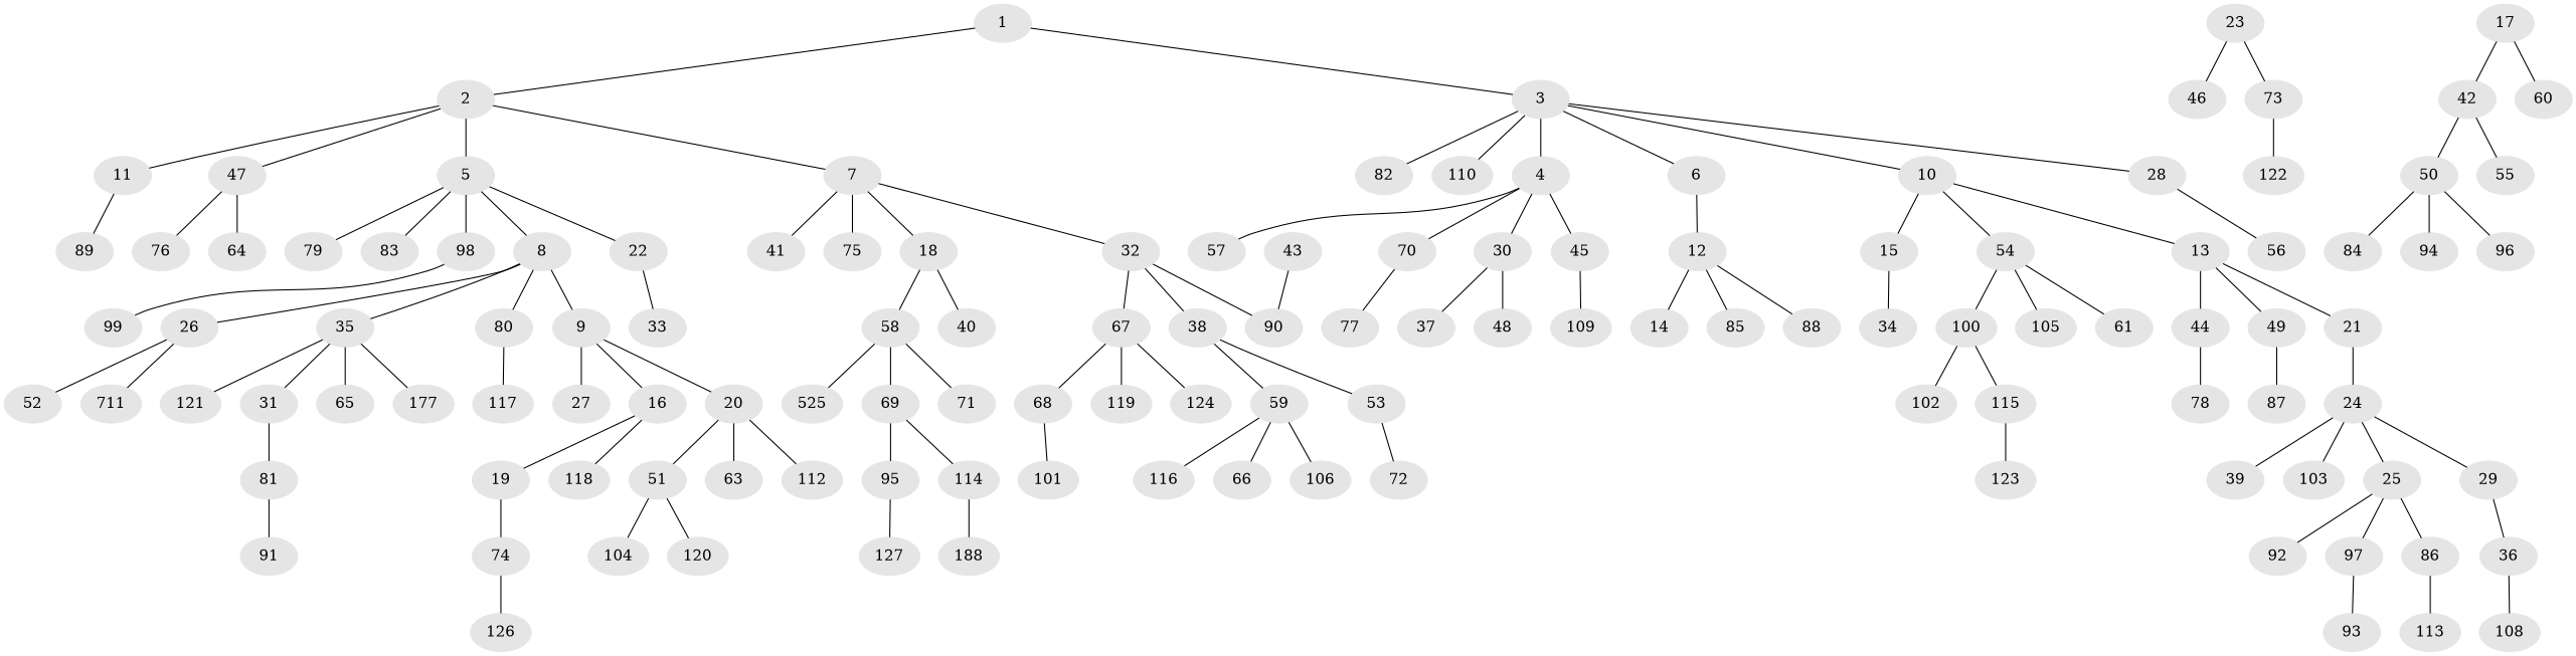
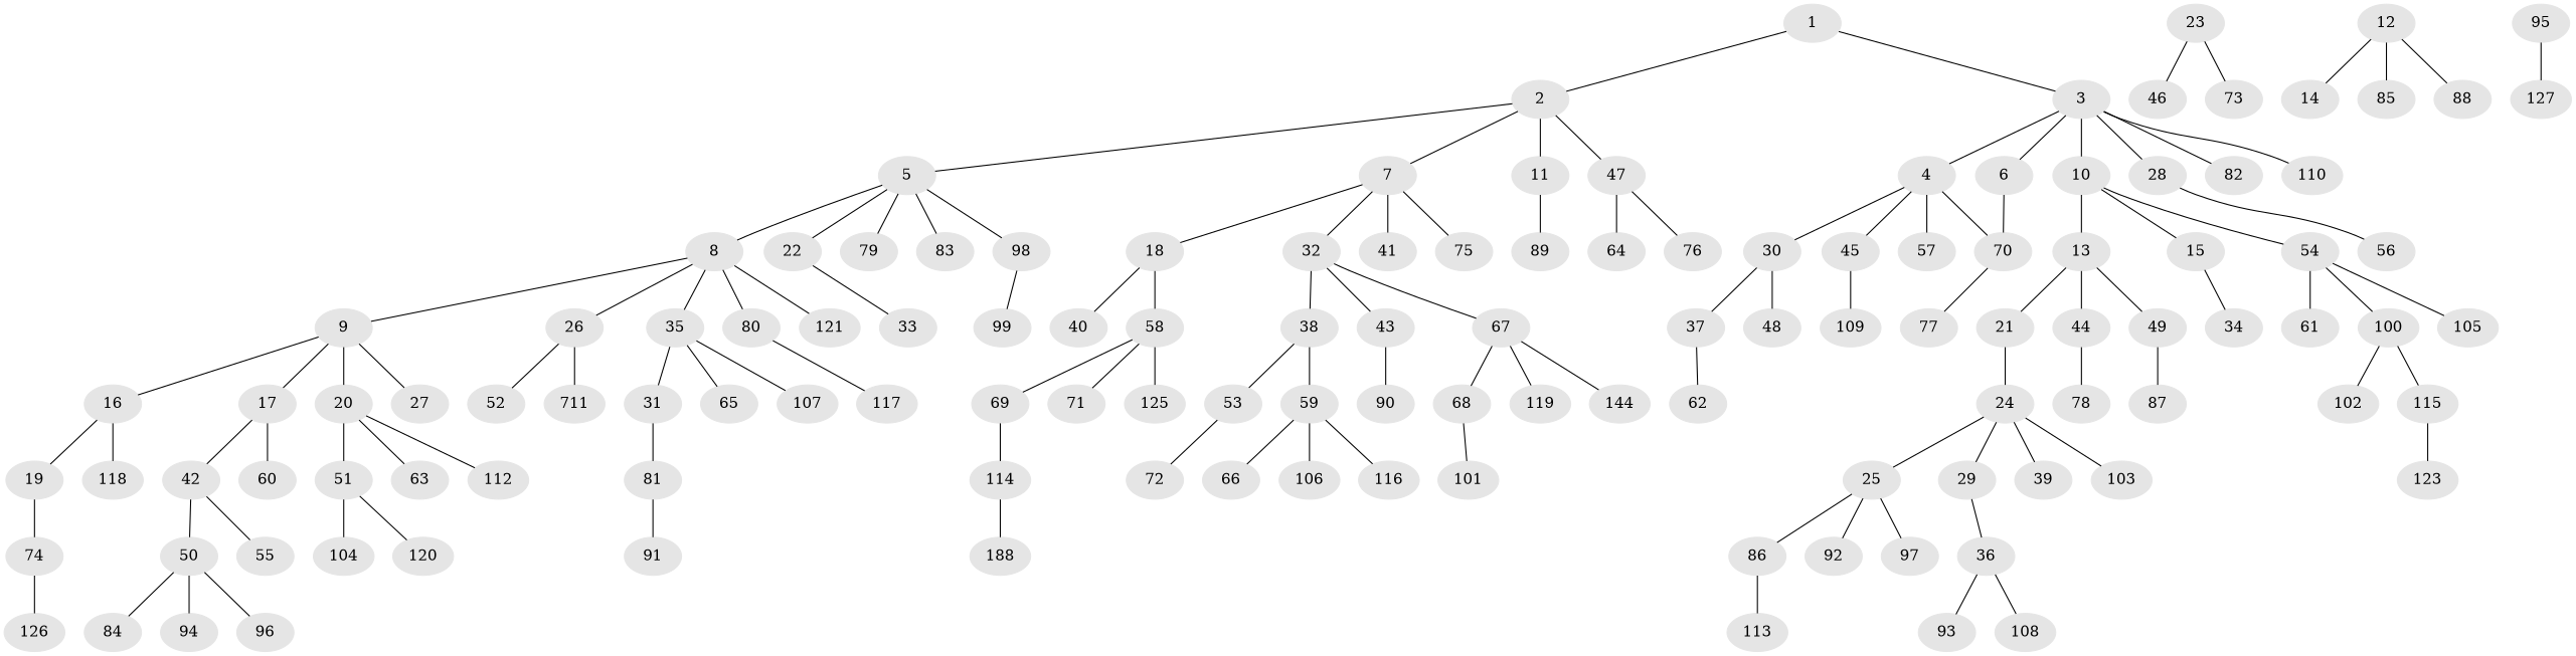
  graph {
    node [color=gray90 style=filled]
    1
    2
    3
    5
    7
    11
    47
    4
    6
    10
    28
    82
    110
    8
    22
    79
    83
    98
    18
    32
    41
    75
    89
    23
    46
    73
    64
    76
    30
    45
    57
    70
    12
    13
    15
    54
    56
    37
    48
    109
    77
    9
    26
    35
    80
    121
    33
    99
    14
    85
    88
    40
    58
    38
    43
    67
    16
    17
    20
    27
    52
    n62 [label=711]
    31
    65
-   107 [label=177]
+   107
    117
    19
    118
    42
    60
    51
    63
    112
    21
    44
    49
    34
    61
    100
    105
    24
    78
    87
    74
    50
    55
    69
    71
-   125 [label=525]
+   125
    126
    104
    120
    25
    29
    39
    103
-   122
    86
    92
    97
    36
    113
    81
    93
    108
+   62
    91
    53
    59
    90
    68
    119
-   124
+   124 [label=144]
    72
    66
    106
    116
    84
    94
    96
    102
    115
    95
    114
    101
    127
    n127 [label=188]
    123
    1 -- 2
    1 -- 3
    2 -- 5
    2 -- 7
    2 -- 11
    2 -- 47
    3 -- 4
    3 -- 6
    3 -- 10
    3 -- 28
    3 -- 82
    3 -- 110
    5 -- 8
    5 -- 22
    5 -- 79
    5 -- 83
    5 -- 98
    7 -- 18
    7 -- 32
    7 -- 41
    7 -- 75
    11 -- 89
    47 -- 64
    47 -- 76
    4 -- 30
    4 -- 45
    4 -- 57
    4 -- 70
-   6 -- 12
+   6 -- 70
    10 -- 13
    10 -- 15
    10 -- 54
    28 -- 56
    8 -- 9
    8 -- 26
    8 -- 35
    8 -- 80
-   35 -- 121
+   8 -- 121
    22 -- 33
    98 -- 99
    18 -- 40
    18 -- 58
    32 -- 38
-   32 -- 90
+   32 -- 43
    32 -- 67
    23 -- 46
    23 -- 73
-   73 -- 122
    30 -- 37
    30 -- 48
    45 -- 109
    70 -- 77
    12 -- 14
    12 -- 85
    12 -- 88
    13 -- 21
    13 -- 44
    13 -- 49
    15 -- 34
    54 -- 61
    54 -- 100
    54 -- 105
+   37 -- 62
    9 -- 16
+   9 -- 17
    9 -- 20
    9 -- 27
    26 -- 52
    26 -- n62
    35 -- 31
    35 -- 65
    35 -- 107
    80 -- 117
    58 -- 69
    58 -- 71
    58 -- 125
    38 -- 53
    38 -- 59
    43 -- 90
    67 -- 68
    67 -- 119
    67 -- 124
    16 -- 19
    16 -- 118
    17 -- 42
    17 -- 60
    20 -- 51
    20 -- 63
    20 -- 112
    31 -- 81
    19 -- 74
    42 -- 50
    42 -- 55
    51 -- 104
    51 -- 120
    21 -- 24
    44 -- 78
    49 -- 87
    100 -- 102
    100 -- 115
    24 -- 25
    24 -- 29
    24 -- 39
    24 -- 103
    74 -- 126
    50 -- 84
    50 -- 94
    50 -- 96
-   69 -- 95
    69 -- 114
    25 -- 86
    25 -- 92
    25 -- 97
    29 -- 36
    86 -- 113
-   97 -- 93
+   36 -- 93
    36 -- 108
    81 -- 91
    53 -- 72
    59 -- 66
    59 -- 106
    59 -- 116
    68 -- 101
    115 -- 123
    95 -- 127
    114 -- n127
  }
